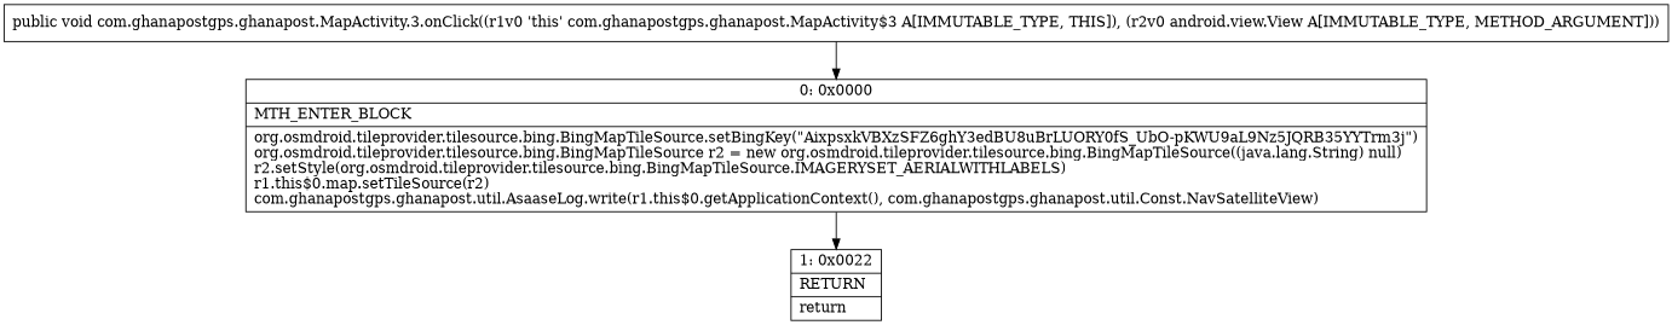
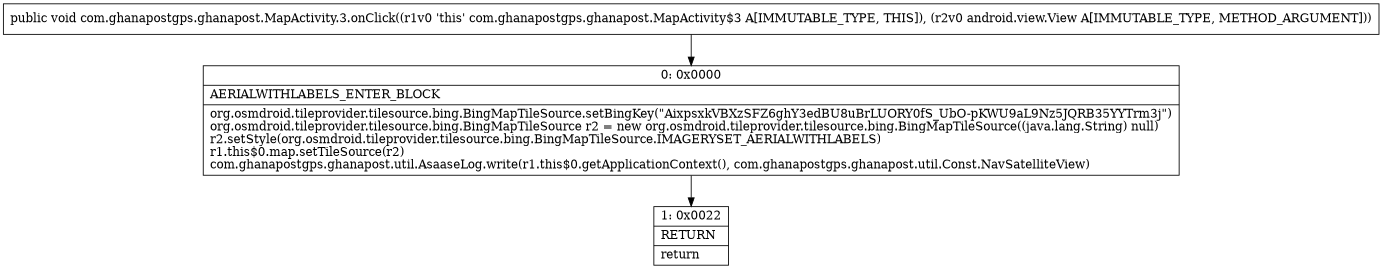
  digraph {
    node [shape=record]
-   n1 [label="{0\:\ 0x0000|MTH_ENTER_BLOCK\l|org.osmdroid.tileprovider.tilesource.bing.BingMapTileSource.setBingKey(\"AixpsxkVBXzSFZ6ghY3edBU8uBrLUORY0fS_UbO\-pKWU9aL9Nz5JQRB35YYTrm3j\")\lorg.osmdroid.tileprovider.tilesource.bing.BingMapTileSource r2 = new org.osmdroid.tileprovider.tilesource.bing.BingMapTileSource((java.lang.String) null)\lr2.setStyle(org.osmdroid.tileprovider.tilesource.bing.BingMapTileSource.IMAGERYSET_AERIALWITHLABELS)\lr1.this$0.map.setTileSource(r2)\lcom.ghanapostgps.ghanapost.util.AsaaseLog.write(r1.this$0.getApplicationContext(), com.ghanapostgps.ghanapost.util.Const.NavSatelliteView)\l}"]
+   n1 [label="{0\:\ 0x0000|AERIALWITHLABELS_ENTER_BLOCK\l|org.osmdroid.tileprovider.tilesource.bing.BingMapTileSource.setBingKey(\"AixpsxkVBXzSFZ6ghY3edBU8uBrLUORY0fS_UbO\-pKWU9aL9Nz5JQRB35YYTrm3j\")\lorg.osmdroid.tileprovider.tilesource.bing.BingMapTileSource r2 = new org.osmdroid.tileprovider.tilesource.bing.BingMapTileSource((java.lang.String) null)\lr2.setStyle(org.osmdroid.tileprovider.tilesource.bing.BingMapTileSource.IMAGERYSET_AERIALWITHLABELS)\lr1.this$0.map.setTileSource(r2)\lcom.ghanapostgps.ghanapost.util.AsaaseLog.write(r1.this$0.getApplicationContext(), com.ghanapostgps.ghanapost.util.Const.NavSatelliteView)\l}"]
    n2 [label="{1\:\ 0x0022|RETURN\l|return\l}"]
    n3 [label="{public void com.ghanapostgps.ghanapost.MapActivity.3.onClick((r1v0 'this' com.ghanapostgps.ghanapost.MapActivity$3 A[IMMUTABLE_TYPE, THIS]), (r2v0 android.view.View A[IMMUTABLE_TYPE, METHOD_ARGUMENT])) }"]
    n1 -> n2
    n3 -> n1
  }
